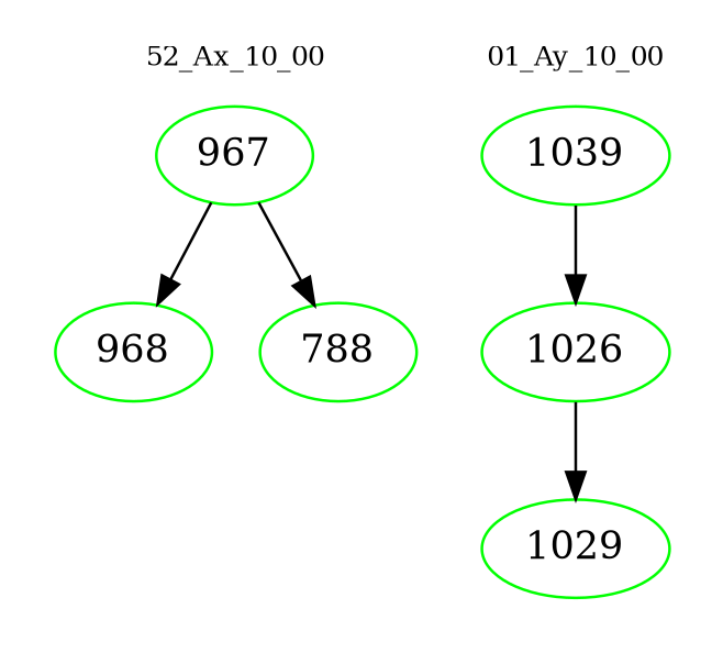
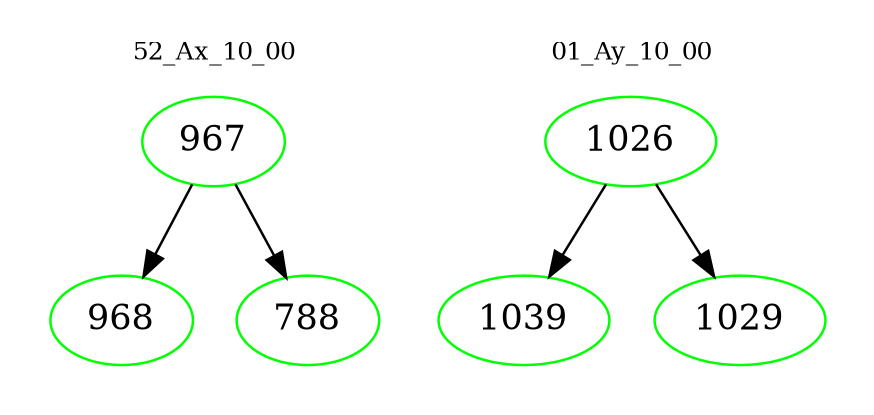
  digraph {
    node [color=green]
    edge [color=black]
    n1 [label=967]
    n2 [label=968]
    n3 [label=788]
    n4 [label=1026]
    n5 [label=1039]
    n6 [label=1029]
    subgraph cluster_1 {
      color=white
      fontsize=10
      label="52_Ax_10_00"
      n1
      n2
      n3
    }
    subgraph cluster_2 {
      color=white
      fontsize=10
      label="01_Ay_10_00"
      n4
      n5
      n6
    }
    n1 -> n2
    n1 -> n3
-   n5 -> n4
+   n4 -> n5
    n4 -> n6
  }
